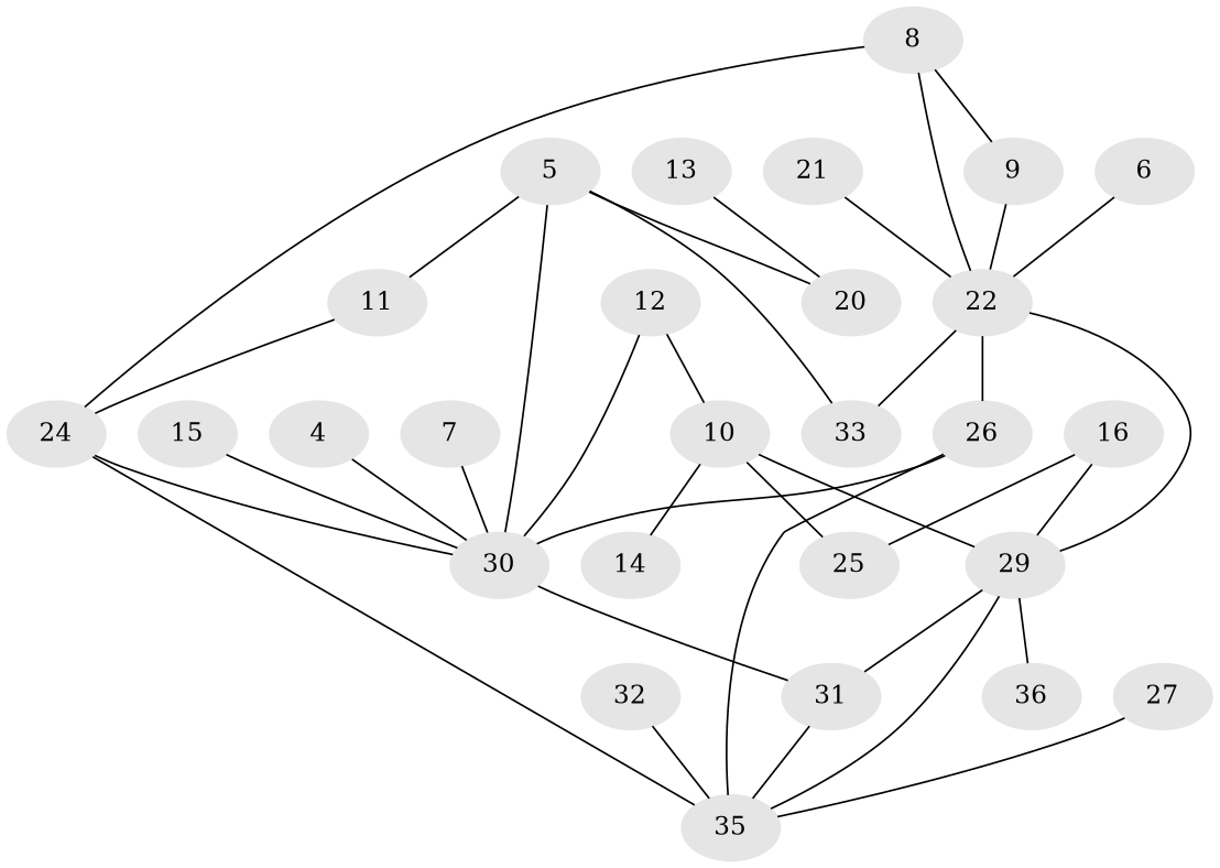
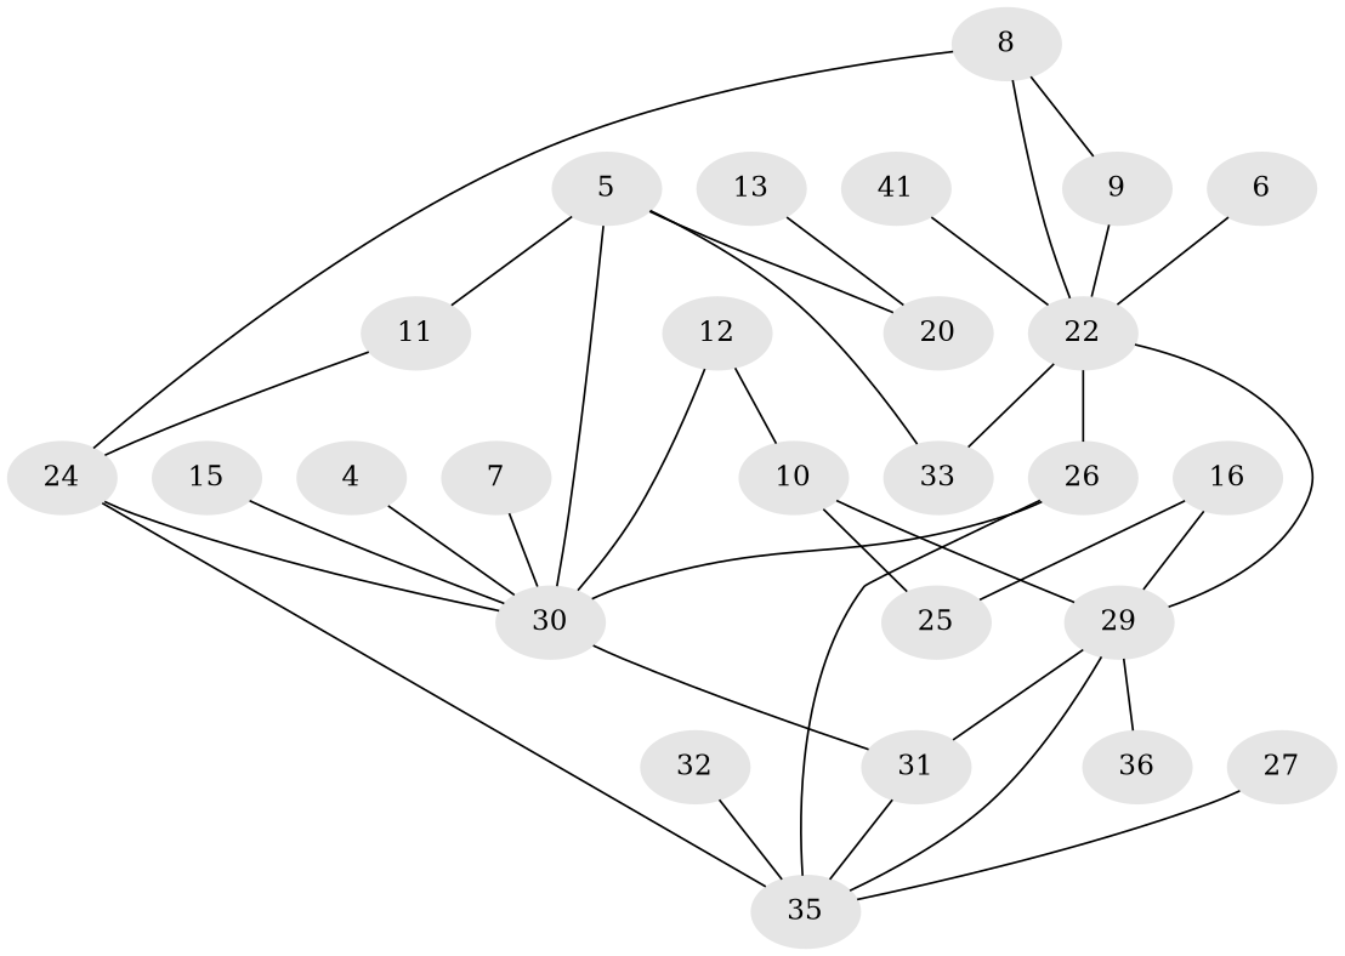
  graph {
    fontname="DejaVu Serif"
    node [color=gray90 fontname="DejaVu Serif" style=filled]
    edge [fontname="DejaVu Serif" weight=1.0]
    31
    35
    26
    30
    4
    5
    11
    20
    33
    24
    6
    22
    10
-   14
    25
    29
    7
    8
    9
    36
    12
    13
    15
    16
-   21
+   21 [label=41]
    27
    32
    31 -- 35
    26 -- 35
    26 -- 30
    30 -- 31 [weight=2.0]
    4 -- 30
    5 -- 30
    5 -- 11
    5 -- 20
    5 -- 33
    11 -- 24
    24 -- 35 [weight=2.0]
    24 -- 30
    6 -- 22
    22 -- 26
    22 -- 33 [weight=2.0]
    22 -- 29
-   10 -- 14
    10 -- 25
    10 -- 29
    29 -- 31
    29 -- 35
    29 -- 36
    7 -- 30
    8 -- 24
    8 -- 22
    8 -- 9
    9 -- 22 [weight=2.0]
    12 -- 30
    12 -- 10
    13 -- 20
    15 -- 30
    16 -- 25
    16 -- 29
    21 -- 22
    27 -- 35
    32 -- 35
  }
